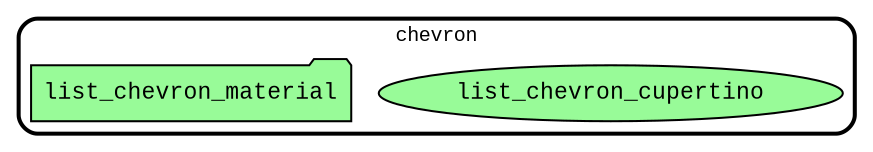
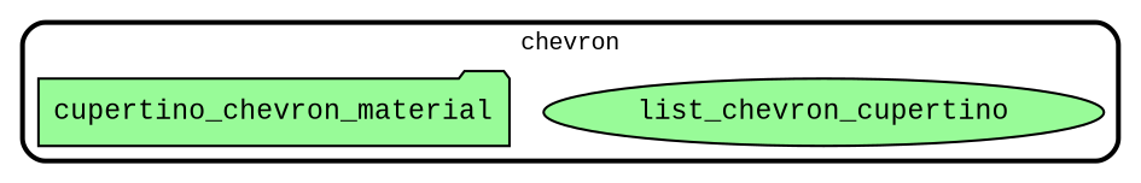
  digraph {
    fontname="Liberation Mono"
    fontsize=13
    penwidth=2.6
    style=rounded
    node [fillcolor=palegreen fontname="Liberation Mono" fontsize=15 penwidth=1.3 style="filled,rounded"]
    n1 [label=list_chevron_cupertino shape=ellipse]
-   n2 [label=list_chevron_material shape=folder]
+   n2 [label=cupertino_chevron_material shape=folder]
    subgraph cluster_1 {
      label=chevron
      n1
      n2
    }
  }
